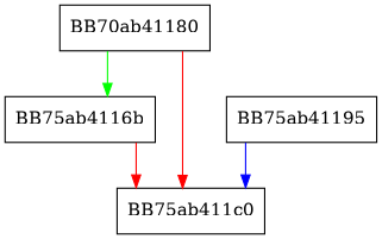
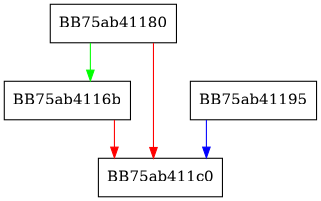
  digraph {
    splines=ortho
    node [shape=box]
    edge [color=red]
    n1 [label=BB75ab4116b]
-   BB75ab41180 [label=BB70ab41180]
+   BB75ab41180
    BB75ab411c0
    BB75ab41195
    n1 -> BB75ab411c0
    BB75ab41180 -> n1 [color=green]
    BB75ab41180 -> BB75ab411c0
    BB75ab41195 -> BB75ab411c0 [color=blue]
  }
